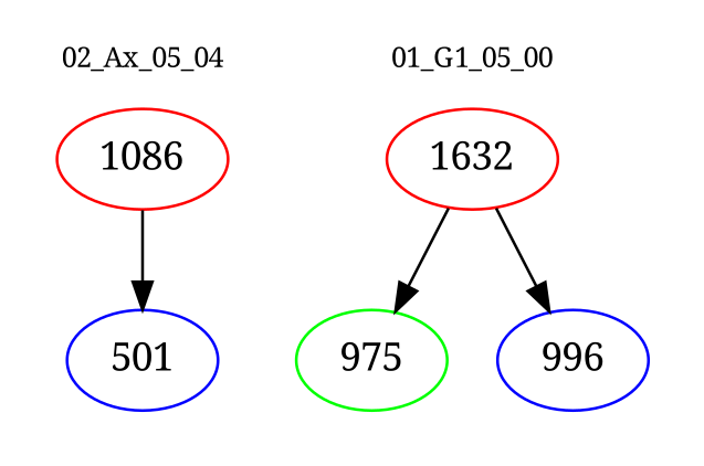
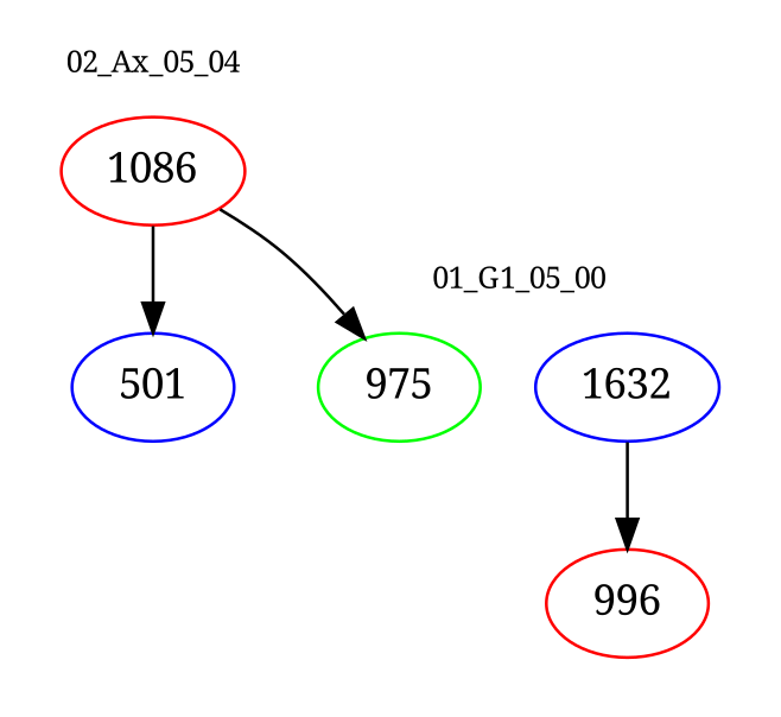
  digraph {
    fontname="Noto Serif"
    node [color=red fontname="Noto Serif"]
    edge [color=black fontname="Noto Serif"]
    n1 [label=1086]
    n2 [color=blue label=501]
-   n3 [label=1632]
+   n3 [color=blue label=1632]
    n4 [color=green label=975]
-   n5 [color=blue label=996]
+   n5 [label=996]
    subgraph cluster_1 {
      color=white
      fontsize=10
      label="02_Ax_05_04"
      n1
      n2
    }
    subgraph cluster_2 {
      color=white
      fontsize=10
      label="01_G1_05_00"
      n3
      n4
      n5
    }
    n1 -> n2
-   n3 -> n4
+   n1 -> n4
    n3 -> n5
  }
